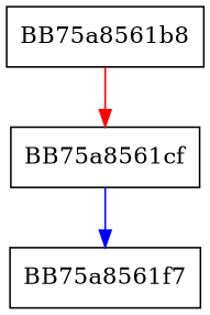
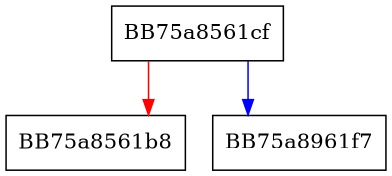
  digraph {
    splines=ortho
    node [shape=box]
    BB75a8561b8
    BB75a8561cf
-   BB75a8561f7
-   BB75a8561b8 -> BB75a8561cf [color=red]
+   BB75a8561f7 [label=BB75a8961f7]
+   BB75a8561cf -> BB75a8561b8 [color=red]
    BB75a8561cf -> BB75a8561f7 [color=blue]
  }
